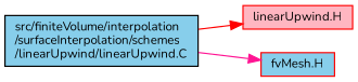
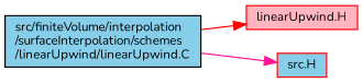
  digraph {
    rankdir=LR
    fontname=Nunito
    node [color=red fillcolor=skyblue fontname=Nunito fontsize=10 shape=record style=filled]
    edge [fontname=Nunito fontsize=10 labelfontname=Helvetica labelfontsize=10 style=solid]
    n1 [color=black fontcolor=black height=0.2 label="src/finiteVolume/interpolation\l/surfaceInterpolation/schemes\l/linearUpwind/linearUpwind.C" width=0.4]
    n2 [height=0.2 label="linearUpwind.H" width=0.4 fillcolor=lightpink]
-   n3 [height=0.2 label="fvMesh.H" width=0.4]
+   n3 [height=0.2 label="src.H" width=0.4]
    n1 -> n2 [color=red]
    n1 -> n3 [color=deeppink]
  }
